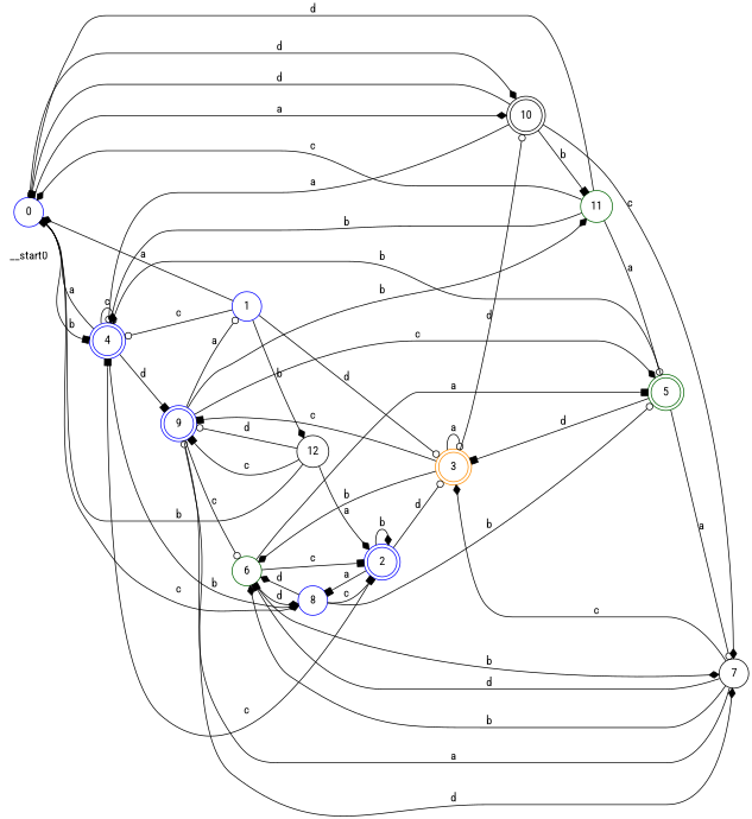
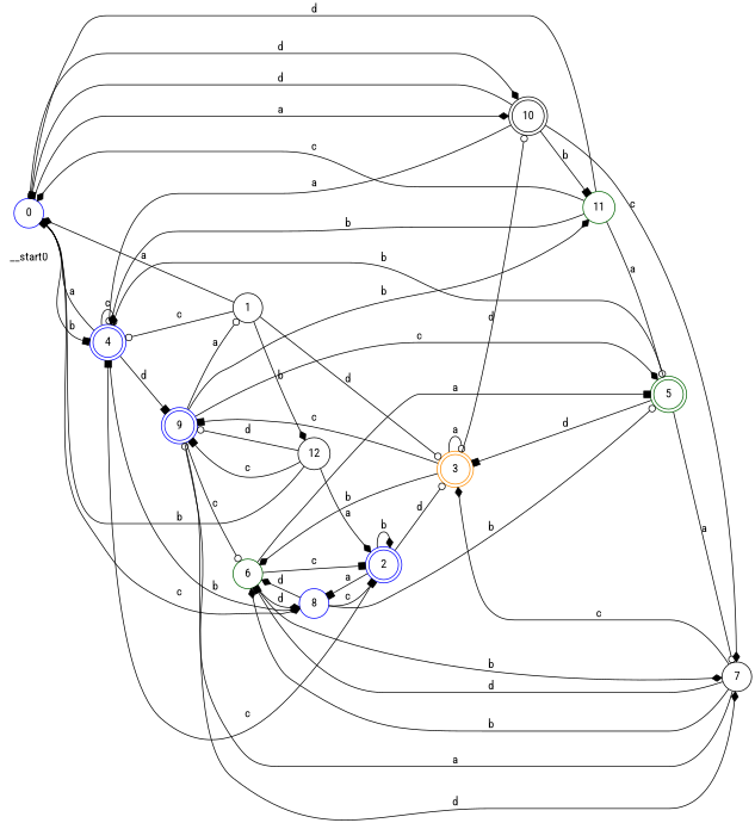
  digraph {
    fontname="Roboto Condensed"
    rankdir=LR
    node [color=blue fontname="Roboto Condensed" shape=circle fillcolor=white style=filled]
    edge [arrowhead=diamond fontname="Roboto Condensed"]
    __start0 [color=darkgreen shape=none fillcolor="" style=""]
    n2 [label=0]
    n3 [label=4 shape=doublecircle style="rounded,filled"]
    n4 [label=8]
    n5 [color=black label=10 shape=doublecircle style="rounded,filled"]
    n6 [label=9 shape=doublecircle style="rounded,filled"]
    n7 [label=2 shape=doublecircle style="rounded,filled"]
    n8 [color=darkgreen label=6]
    n9 [color=darkgreen label=5 shape=doublecircle style="rounded,filled"]
    n10 [color=black label=7]
    n11 [color=darkgreen label=11]
-   n12 [label=1]
+   n12 [color=black label=1]
    n13 [color=darkorange label=3 shape=doublecircle style="rounded,filled"]
    n14 [color=black label=12]
    n2 -> n3 [arrowhead=box label=b]
    n2 -> n4 [label=c]
    n2 -> n5 [label=a]
    n2 -> n5 [label=d]
    n3 -> n2 [arrowhead=box label=a]
    n3 -> n3 [label=c]
    n3 -> n4 [label=b]
    n3 -> n6 [arrowhead=box label=d]
    n4 -> n7 [arrowhead=box label=c]
    n4 -> n8 [label=d]
    n4 -> n9 [arrowhead=odot label=b]
    n5 -> n2 [arrowhead=box label=d]
    n5 -> n3 [arrowhead=odot label=a]
    n5 -> n10 [label=c]
    n5 -> n11 [arrowhead=box label=b]
    n6 -> n8 [arrowhead=odot label=c]
    n6 -> n9 [label=c]
    n6 -> n10 [label=d]
    n6 -> n11 [label=b]
    n6 -> n12 [arrowhead=odot label=a]
    n7 -> n3 [arrowhead=box label=c]
    n7 -> n4 [arrowhead=box label=a]
    n7 -> n7 [label=b]
    n7 -> n13 [arrowhead=odot label=d]
    n8 -> n4 [label=d]
    n8 -> n7 [arrowhead=box label=c]
    n8 -> n9 [arrowhead=box label=a]
    n8 -> n10 [label=b]
    n9 -> n3 [arrowhead=odot label=b]
    n9 -> n10 [arrowhead=odot label=a]
    n9 -> n13 [arrowhead=box label=d]
    n10 -> n6 [arrowhead=odot label=a]
    n10 -> n8 [label=b]
    n10 -> n8 [arrowhead=box label=d]
    n10 -> n13 [label=c]
    n11 -> n2 [label=c]
    n11 -> n2 [arrowhead=odot label=d]
    n11 -> n3 [label=b]
    n11 -> n9 [arrowhead=odot label=a]
    n12 -> n2 [label=a]
    n12 -> n3 [arrowhead=odot label=c]
    n12 -> n13 [arrowhead=odot label=d]
    n12 -> n14 [label=b]
    n13 -> n5 [arrowhead=odot label=d]
    n13 -> n6 [arrowhead=box label=c]
    n13 -> n8 [label=b]
    n13 -> n13 [arrowhead=odot label=a]
    n14 -> n2 [arrowhead=odot label=b]
    n14 -> n6 [arrowhead=box label=c]
    n14 -> n6 [arrowhead=odot label=d]
    n14 -> n7 [label=a]
  }
